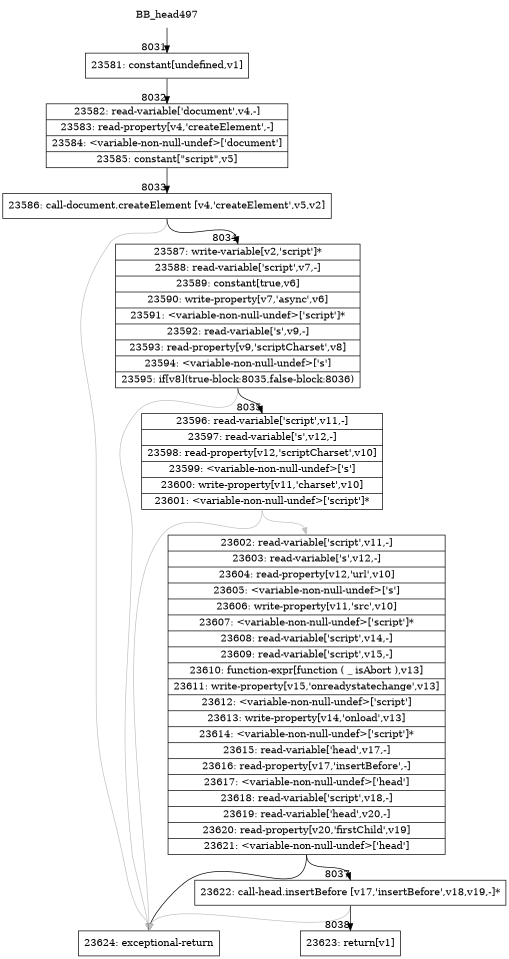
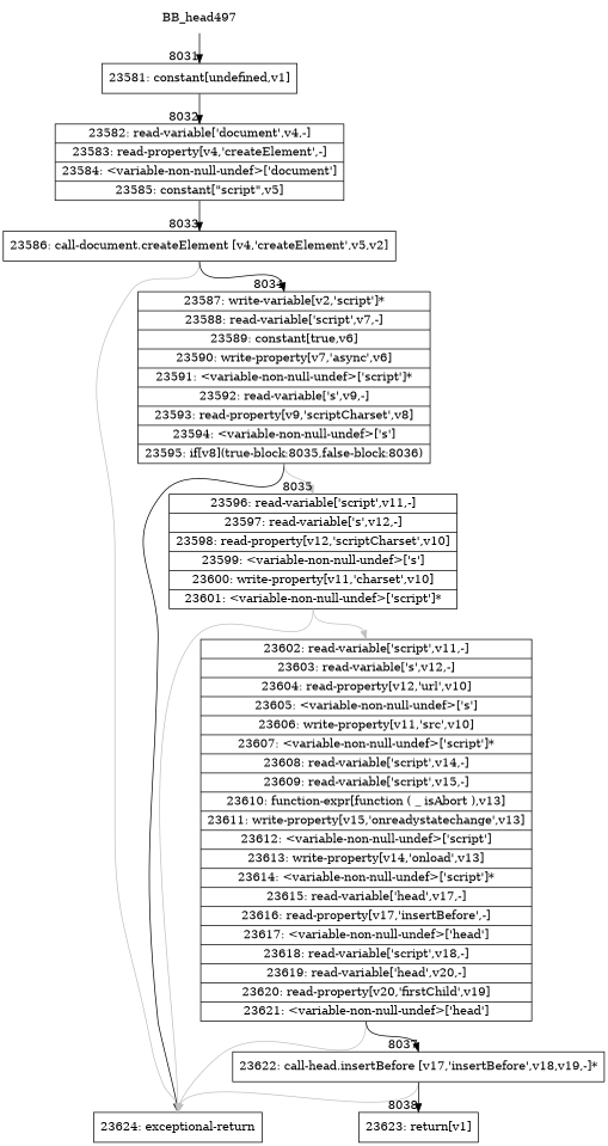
  digraph {
    rankdir=TD
    node [shape=record]
    edge [headport=n tailport=s]
    n1 [label=BB_head497 shape=none]
    n2 [label="{23581: constant[undefined,v1]}"]
    n3 [label="{23582: read-variable['document',v4,-]|23583: read-property[v4,'createElement',-]|23584: \<variable-non-null-undef\>['document']|23585: constant[\"script\",v5]}"]
    n4 [label="{23586: call-document.createElement [v4,'createElement',v5,v2]}"]
    n5 [label="{23624: exceptional-return}"]
    n6 [label="{23587: write-variable[v2,'script']*|23588: read-variable['script',v7,-]|23589: constant[true,v6]|23590: write-property[v7,'async',v6]|23591: \<variable-non-null-undef\>['script']*|23592: read-variable['s',v9,-]|23593: read-property[v9,'scriptCharset',v8]|23594: \<variable-non-null-undef\>['s']|23595: if[v8](true-block:8035,false-block:8036)}"]
    n7 [label="{23596: read-variable['script',v11,-]|23597: read-variable['s',v12,-]|23598: read-property[v12,'scriptCharset',v10]|23599: \<variable-non-null-undef\>['s']|23600: write-property[v11,'charset',v10]|23601: \<variable-non-null-undef\>['script']*}"]
    n8 [label="{23602: read-variable['script',v11,-]|23603: read-variable['s',v12,-]|23604: read-property[v12,'url',v10]|23605: \<variable-non-null-undef\>['s']|23606: write-property[v11,'src',v10]|23607: \<variable-non-null-undef\>['script']*|23608: read-variable['script',v14,-]|23609: read-variable['script',v15,-]|23610: function-expr[function ( _ isAbort ),v13]|23611: write-property[v15,'onreadystatechange',v13]|23612: \<variable-non-null-undef\>['script']|23613: write-property[v14,'onload',v13]|23614: \<variable-non-null-undef\>['script']*|23615: read-variable['head',v17,-]|23616: read-property[v17,'insertBefore',-]|23617: \<variable-non-null-undef\>['head']|23618: read-variable['script',v18,-]|23619: read-variable['head',v20,-]|23620: read-property[v20,'firstChild',v19]|23621: \<variable-non-null-undef\>['head']}"]
    n9 [label="{23622: call-head.insertBefore [v17,'insertBefore',v18,v19,-]*}"]
    n10 [label="{23623: return[v1]}"]
    n1 -> n2 [headlabel="    8031"]
    n2 -> n3 [headlabel="      8032"]
    n3 -> n4 [headlabel="      8033"]
    n4 -> n5 [color=gray]
    n4 -> n6 [headlabel="      8034"]
-   n6 -> n5 [color=gray]
-   n6 -> n7 [headlabel="      8035"]
+   n6 -> n5 [color=black]
+   n6 -> n7 [headlabel="      8035" color=gray]
    n7 -> n5 [color=gray]
    n7 -> n8 [color=gray]
-   n8 -> n5 [color=black]
+   n8 -> n5 [color=gray]
    n8 -> n9 [headlabel="      8037"]
    n9 -> n5 [color=gray]
    n9 -> n10 [headlabel="      8038"]
  }
